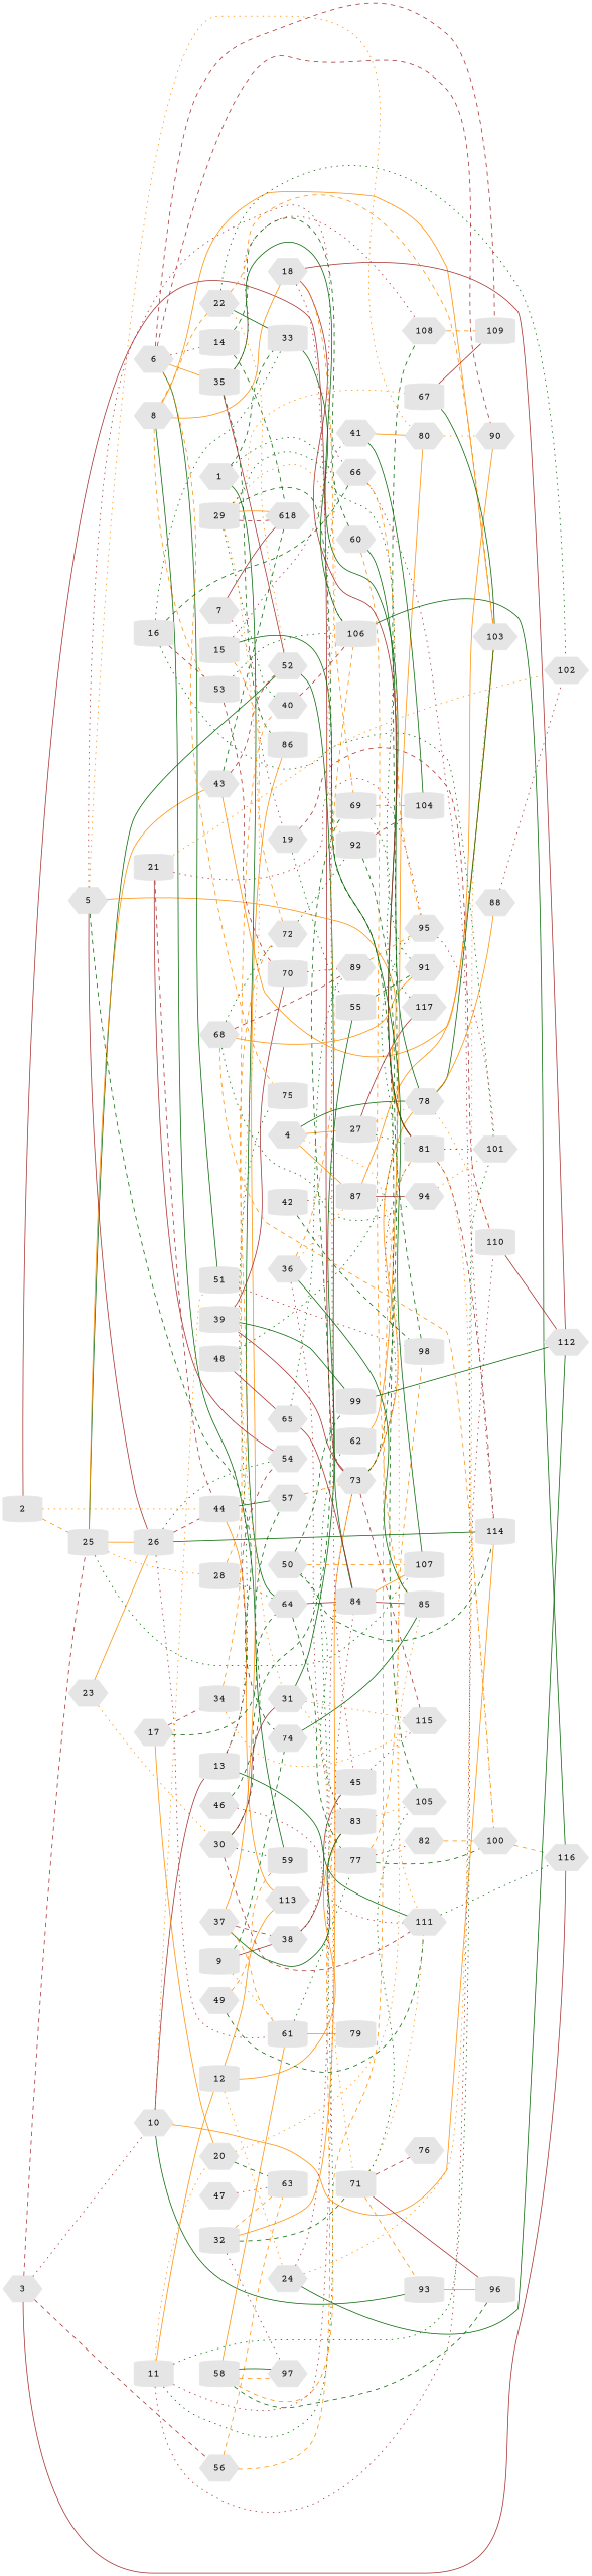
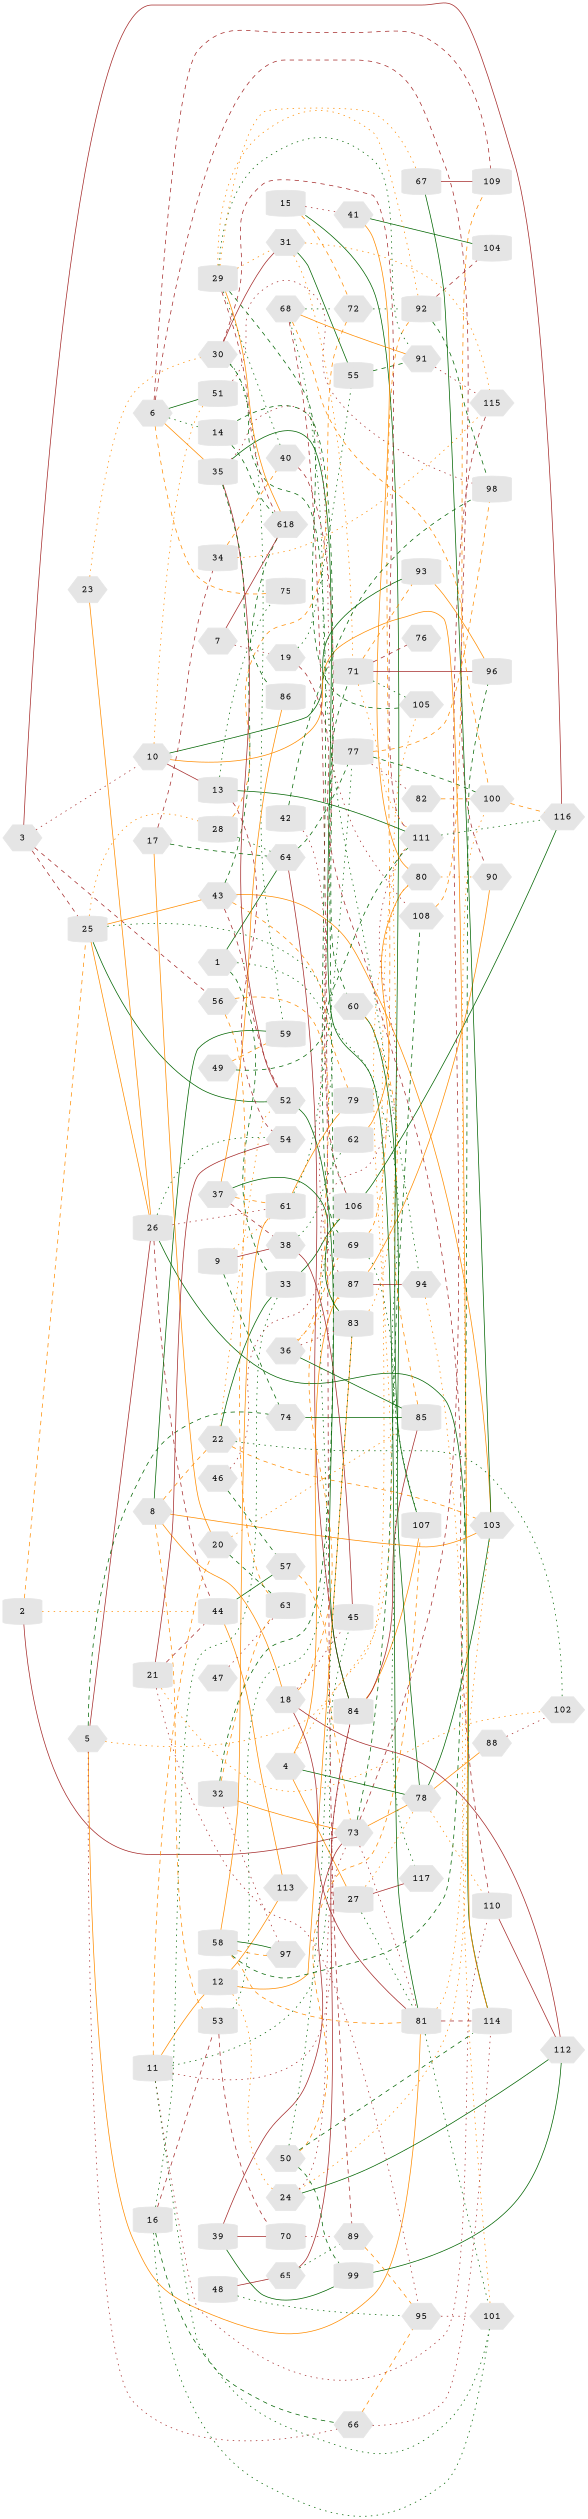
  graph {
    fontname="Courier Prime"
    rankdir=LR
    node [color=gray90 fontname="Courier Prime" shape=hexagon style=filled]
    edge [color=darkorange fontname="Courier Prime" style=solid]
    33 [shape=cylinder]
    1
    64
    106 [shape=cylinder]
    84 [shape=cylinder]
    77 [shape=cylinder]
    116
    2 [shape=cylinder]
    25 [shape=cylinder]
    44 [shape=cylinder]
    73
    26 [shape=cylinder]
    107 [shape=cylinder]
    52
    28 [shape=cylinder]
    43
    113
    57
    78
    81 [shape=cylinder]
    115
    108
    3
    10
    56
    51 [shape=cylinder]
    13 [shape=cylinder]
    93 [shape=cylinder]
    114 [shape=cylinder]
    83 [shape=cylinder]
    63 [shape=cylinder]
    4
    87 [shape=cylinder]
    111
    27 [shape=cylinder]
    47
    103
    110 [shape=cylinder]
    88
    90
    94
    5
    66
    74
    80
    61 [shape=cylinder]
    54
    95
    85 [shape=cylinder]
    101
    100
    14 [shape=cylinder]
    6
    35 [shape=cylinder]
    75 [shape=cylinder]
    109 [shape=cylinder]
    n57 [label=618]
    60
    86 [shape=cylinder]
    98 [shape=cylinder]
    7
    19
    55 [shape=cylinder]
    8
    18
    22
    53 [shape=cylinder]
    59 [shape=cylinder]
    45 [shape=cylinder]
    69 [shape=cylinder]
    112
    102
    70 [shape=cylinder]
    9 [shape=cylinder]
    38
    62 [shape=cylinder]
    79 [shape=cylinder]
    96 [shape=cylinder]
    11 [shape=cylinder]
    12 [shape=cylinder]
    20
    24
    105
    15 [shape=cylinder]
    41
    72
    104 [shape=cylinder]
    92 [shape=cylinder]
    16 [shape=cylinder]
    17
    34 [shape=cylinder]
    40
    117
    91
    21 [shape=cylinder]
    23
    30
    31
    29 [shape=cylinder]
    67 [shape=cylinder]
    71 [shape=cylinder]
    76
    32 [shape=cylinder]
    97
    36
    37
    39 [shape=cylinder]
    99 [shape=cylinder]
    89
    42 [shape=cylinder]
    46
    48 [shape=cylinder]
    65
    49
    50
    58 [shape=cylinder]
    82
    68
    33 -- 106 [color=darkgreen]
    1 -- 33 [color=darkgreen style=dashed]
    1 -- 64 [color=darkgreen]
    1 -- 106 [color=darkgreen style=dotted]
    64 -- 84 [color=brown]
    64 -- 77 [color=darkgreen style=dashed]
    106 -- 116 [color=darkgreen]
    84 -- 107
    84 -- 85 [color=brown]
    77 -- 100 [color=darkgreen style=dashed]
    77 -- 98 [style=dashed]
    77 -- 82 [color=brown style=dotted]
    2 -- 25 [style=dashed]
    2 -- 44 [style=dotted]
    2 -- 73 [color=brown]
    25 -- 26
    25 -- 107 [color=darkgreen style=dotted]
    25 -- 52 [color=darkgreen]
    25 -- 28 [style=dotted]
    25 -- 43
    44 -- 113
    44 -- 57 [color=darkgreen]
    73 -- 78
    73 -- 81 [color=brown style=dotted]
    73 -- 115 [color=brown style=dashed]
    73 -- 108 [color=darkgreen style=dashed]
    26 -- 44 [color=brown style=dashed]
    26 -- 114 [color=darkgreen]
    26 -- 61 [color=brown style=dotted]
    26 -- 54 [color=darkgreen style=dotted]
    52 -- 84 [color=darkgreen]
    28 -- 64 [color=darkgreen style=dotted]
    28 -- 72 [style=dashed]
    43 -- 52 [color=brown style=dashed]
    43 -- 103
    43 -- n57 [color=darkgreen style=dashed]
+   43 -- 79 [style=dashed]
    57 -- 73 [style=dashed]
    78 -- 103 [color=darkgreen]
    78 -- 110 [style=dotted]
    78 -- 88
    81 -- 114 [color=brown style=dashed]
    81 -- 101 [color=darkgreen style=dotted]
    81 -- 100 [style=dotted]
    108 -- 109 [style=dashed]
    3 -- 116 [color=brown]
    3 -- 25 [color=brown style=dashed]
    3 -- 10 [color=brown style=dotted]
    3 -- 56 [color=brown style=dashed]
    10 -- 51 [style=dotted]
    10 -- 13 [color=brown]
    10 -- 93 [color=darkgreen]
    10 -- 114
    56 -- 83 [style=dashed]
    56 -- 63 [style=dashed]
    51 -- 98 [color=brown style=dotted]
    13 -- 111 [color=darkgreen]
    13 -- 54 [color=brown style=dashed]
    13 -- 75 [color=darkgreen style=dotted]
    93 -- 96
    83 -- 105 [style=dotted]
    4 -- 78 [color=darkgreen]
    4 -- 87
    4 -- 111 [style=dotted]
    4 -- 27
    87 -- 90
    87 -- 94 [color=brown]
    111 -- 116 [color=darkgreen style=dotted]
    27 -- 78 [style=dotted]
    27 -- 81 [color=darkgreen style=dotted]
    27 -- 117 [color=brown]
    47 -- 63 [color=brown style=dotted]
    110 -- 112 [color=brown]
    88 -- 102 [color=brown style=dotted]
    94 -- 101 [style=dotted]
    5 -- 26 [color=brown]
    5 -- 81
    5 -- 66 [color=brown style=dotted]
    5 -- 74 [color=darkgreen style=dashed]
    5 -- 80 [style=dotted]
    66 -- 114 [color=brown style=dotted]
    66 -- 95 [style=dashed]
    74 -- 85 [color=darkgreen]
    80 -- 90 [style=dotted]
    61 -- 77 [color=darkgreen style=dotted]
    61 -- 79
    95 -- 101 [color=brown style=dotted]
    100 -- 116 [style=dashed]
    14 -- n57 [color=darkgreen style=dashed]
    14 -- 60 [color=darkgreen style=dashed]
    6 -- 51 [color=darkgreen]
    6 -- 90 [color=brown style=dashed]
-   6 -- 14 [color=brown style=dotted]
+   6 -- 14 [color=darkgreen style=dotted]
    6 -- 35
    6 -- 75 [style=dashed]
    6 -- 109 [color=brown style=dashed]
    35 -- 52 [color=brown]
    35 -- 81 [color=darkgreen]
    35 -- 108 [color=brown style=dotted]
    35 -- 86 [color=darkgreen style=dashed]
    60 -- 78 [color=darkgreen]
    60 -- 85 [style=dashed]
    7 -- n57 [color=brown]
    7 -- 19 [color=brown style=dotted]
    19 -- 110 [color=brown style=dashed]
    19 -- 55 [color=darkgreen style=dotted]
    55 -- 91 [color=darkgreen style=dashed]
    8 -- 103
    8 -- 18
    8 -- 22 [style=dashed]
    8 -- 53 [style=dashed]
    8 -- 59 [color=darkgreen]
    18 -- 81 [color=brown]
    18 -- 45 [color=brown style=dotted]
    18 -- 69 [style=dashed]
    18 -- 112 [color=brown]
    22 -- 33 [color=darkgreen]
    22 -- 52 [style=dotted]
    22 -- 103 [style=dashed]
    22 -- 102 [color=darkgreen style=dotted]
    53 -- 106 [color=darkgreen style=dotted]
    53 -- 70 [color=brown style=dashed]
-   45 -- 115 [color=brown style=dotted]
-   69 -- 104 [style=dashed]
+   91 -- 115 [color=brown style=dotted]
+   69 -- 92 [style=dashed]
    69 -- 117 [color=darkgreen style=dotted]
    70 -- 89 [color=brown style=dotted]
    9 -- 74 [color=darkgreen style=dashed]
    9 -- 61 [style=dotted]
    9 -- 38 [color=brown]
    38 -- 45 [color=brown]
    38 -- 62 [color=darkgreen style=dotted]
    62 -- 80
    11 -- 84 [color=brown style=dotted]
    11 -- 110 [color=brown style=dotted]
    11 -- 101 [color=darkgreen style=dotted]
    11 -- 45 [color=darkgreen style=dotted]
    11 -- 12
-   11 -- 20 [style=dotted]
+   11 -- 20 [style=dashed]
    12 -- 113
    12 -- 83
    12 -- 24 [style=dotted]
    20 -- 63 [color=darkgreen style=dashed]
    20 -- 85 [style=dotted]
    24 -- 73 [color=brown style=dotted]
    24 -- 103 [style=dotted]
    24 -- 112 [color=darkgreen]
    15 -- 107 [color=darkgreen]
    15 -- 41 [color=brown style=dotted]
    15 -- 72 [style=dashed]
    41 -- 80
    41 -- 104 [color=darkgreen]
    72 -- 92 [color=darkgreen style=dotted]
    92 -- 98 [color=darkgreen style=dashed]
    92 -- 104 [color=brown style=dashed]
    16 -- 33 [color=darkgreen style=dotted]
    16 -- 66 [color=darkgreen style=dashed]
    16 -- 101 [color=darkgreen style=dotted]
    16 -- 53 [color=brown style=dashed]
    17 -- 64 [color=darkgreen style=dashed]
    17 -- 20
    17 -- 34 [color=brown style=dashed]
    34 -- 115 [style=dotted]
    34 -- 40 [style=dashed]
    40 -- 106 [color=brown style=dashed]
    21 -- 44 [color=brown style=dashed]
    21 -- 54 [color=brown]
    21 -- 95 [color=brown style=dotted]
    21 -- 102 [style=dotted]
    23 -- 26
    23 -- 30 [style=dotted]
    30 -- 111 [color=brown style=dashed]
    30 -- 59 [color=darkgreen style=dotted]
    30 -- 69 [color=darkgreen style=dashed]
    30 -- 31 [color=brown]
    31 -- 115 [style=dotted]
    31 -- 55 [color=darkgreen]
    31 -- 71 [style=dotted]
    29 -- n57 [color=brown style=dashed]
    29 -- n57
    29 -- 105 [color=darkgreen style=dashed]
    29 -- 92 [style=dotted]
    29 -- 40 [color=darkgreen style=dotted]
    29 -- 91 [color=darkgreen style=dotted]
    29 -- 31 [style=dotted]
    29 -- 67 [style=dotted]
    67 -- 103 [color=darkgreen]
    67 -- 109 [color=brown]
    71 -- 93 [style=dashed]
    71 -- 111 [style=dotted]
    71 -- 96 [color=brown]
    71 -- 105 [color=darkgreen style=dotted]
    71 -- 76 [color=brown style=dashed]
    32 -- 73
    32 -- 63 [style=dashed]
    32 -- 71 [color=darkgreen style=dashed]
    32 -- 97 [color=brown style=dotted]
    36 -- 106 [style=dashed]
    36 -- 83 [color=brown style=dotted]
    36 -- 87 [style=dotted]
    36 -- 85 [color=darkgreen]
    37 -- 83 [color=darkgreen]
    37 -- 61 [style=dashed]
    37 -- 86
    37 -- 38 [color=brown style=dashed]
    39 -- 73 [color=brown]
    39 -- 70 [color=brown]
    39 -- 99 [color=darkgreen]
    99 -- 112 [color=darkgreen]
    89 -- 95 [style=dashed]
    42 -- 87 [color=brown style=dotted]
    42 -- 98 [color=darkgreen style=dashed]
    46 -- 57 [color=darkgreen style=dashed]
    46 -- 111 [color=brown style=dotted]
    48 -- 95 [color=darkgreen style=dotted]
    48 -- 65 [color=brown]
    65 -- 84 [color=brown]
    65 -- 89 [color=darkgreen style=dotted]
    49 -- 111 [color=darkgreen style=dashed]
    49 -- 59 [style=dashed]
    50 -- 107 [style=dashed]
    50 -- 114 [color=darkgreen style=dashed]
    50 -- 83 [color=darkgreen style=dotted]
    50 -- 99 [color=darkgreen style=dashed]
    58 -- 81 [style=dashed]
    58 -- 61
    58 -- 96 [color=darkgreen style=dashed]
    58 -- 97 [style=dashed]
    58 -- 97 [color=darkgreen]
    82 -- 100 [style=dashed]
    68 -- 94 [color=darkgreen style=dotted]
    68 -- 100 [style=dashed]
    68 -- 72 [color=darkgreen style=dotted]
    68 -- 91
    68 -- 89 [color=brown style=dashed]
  }
